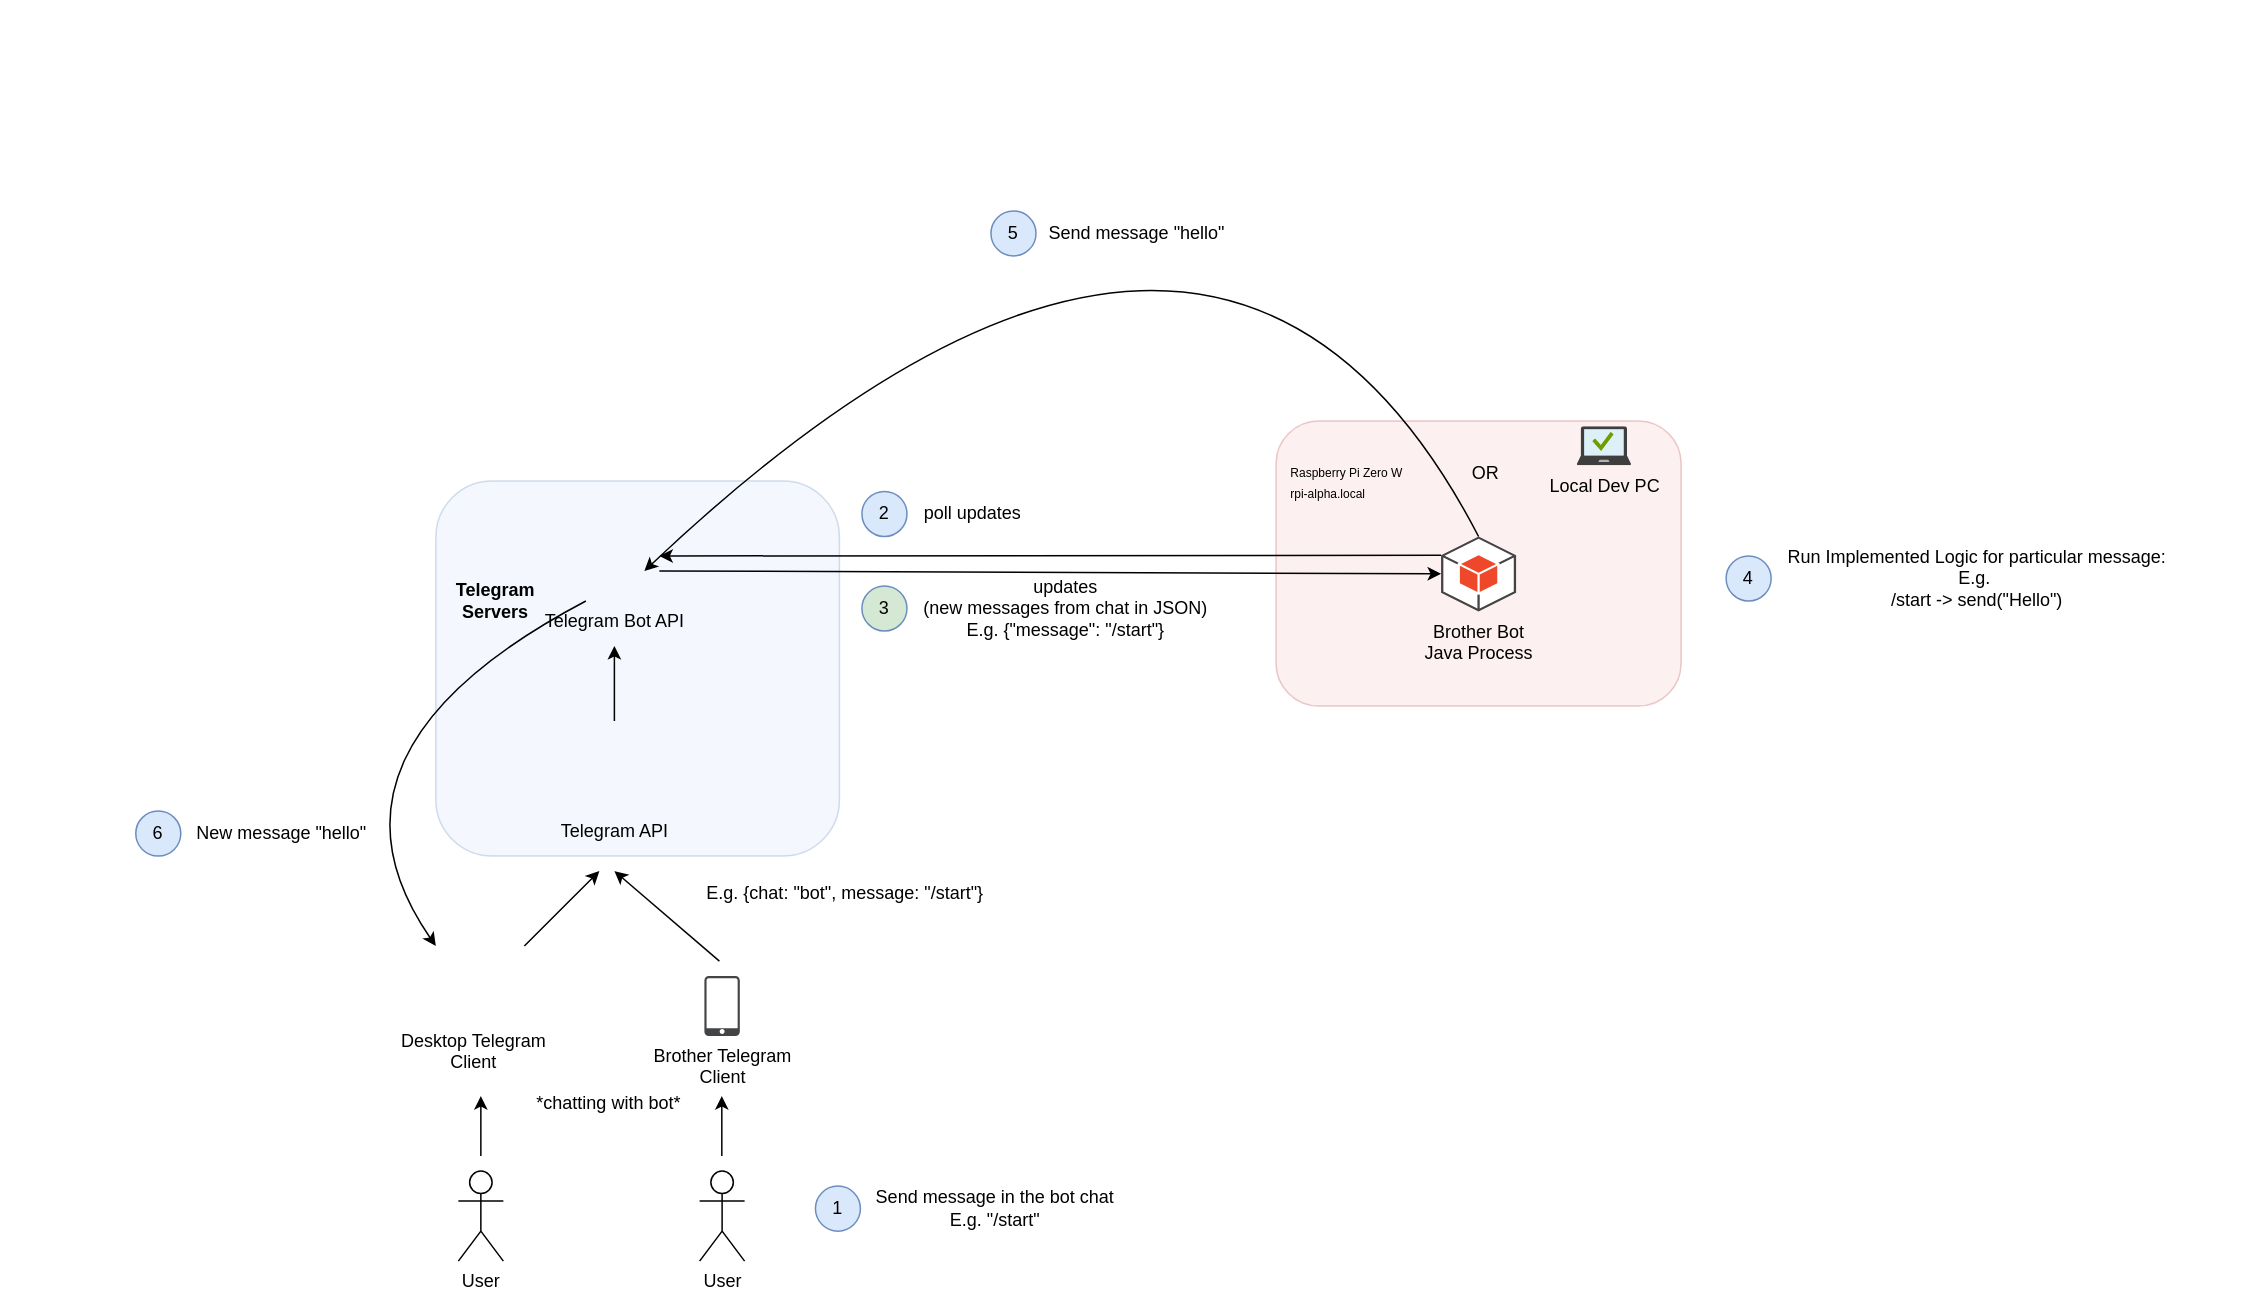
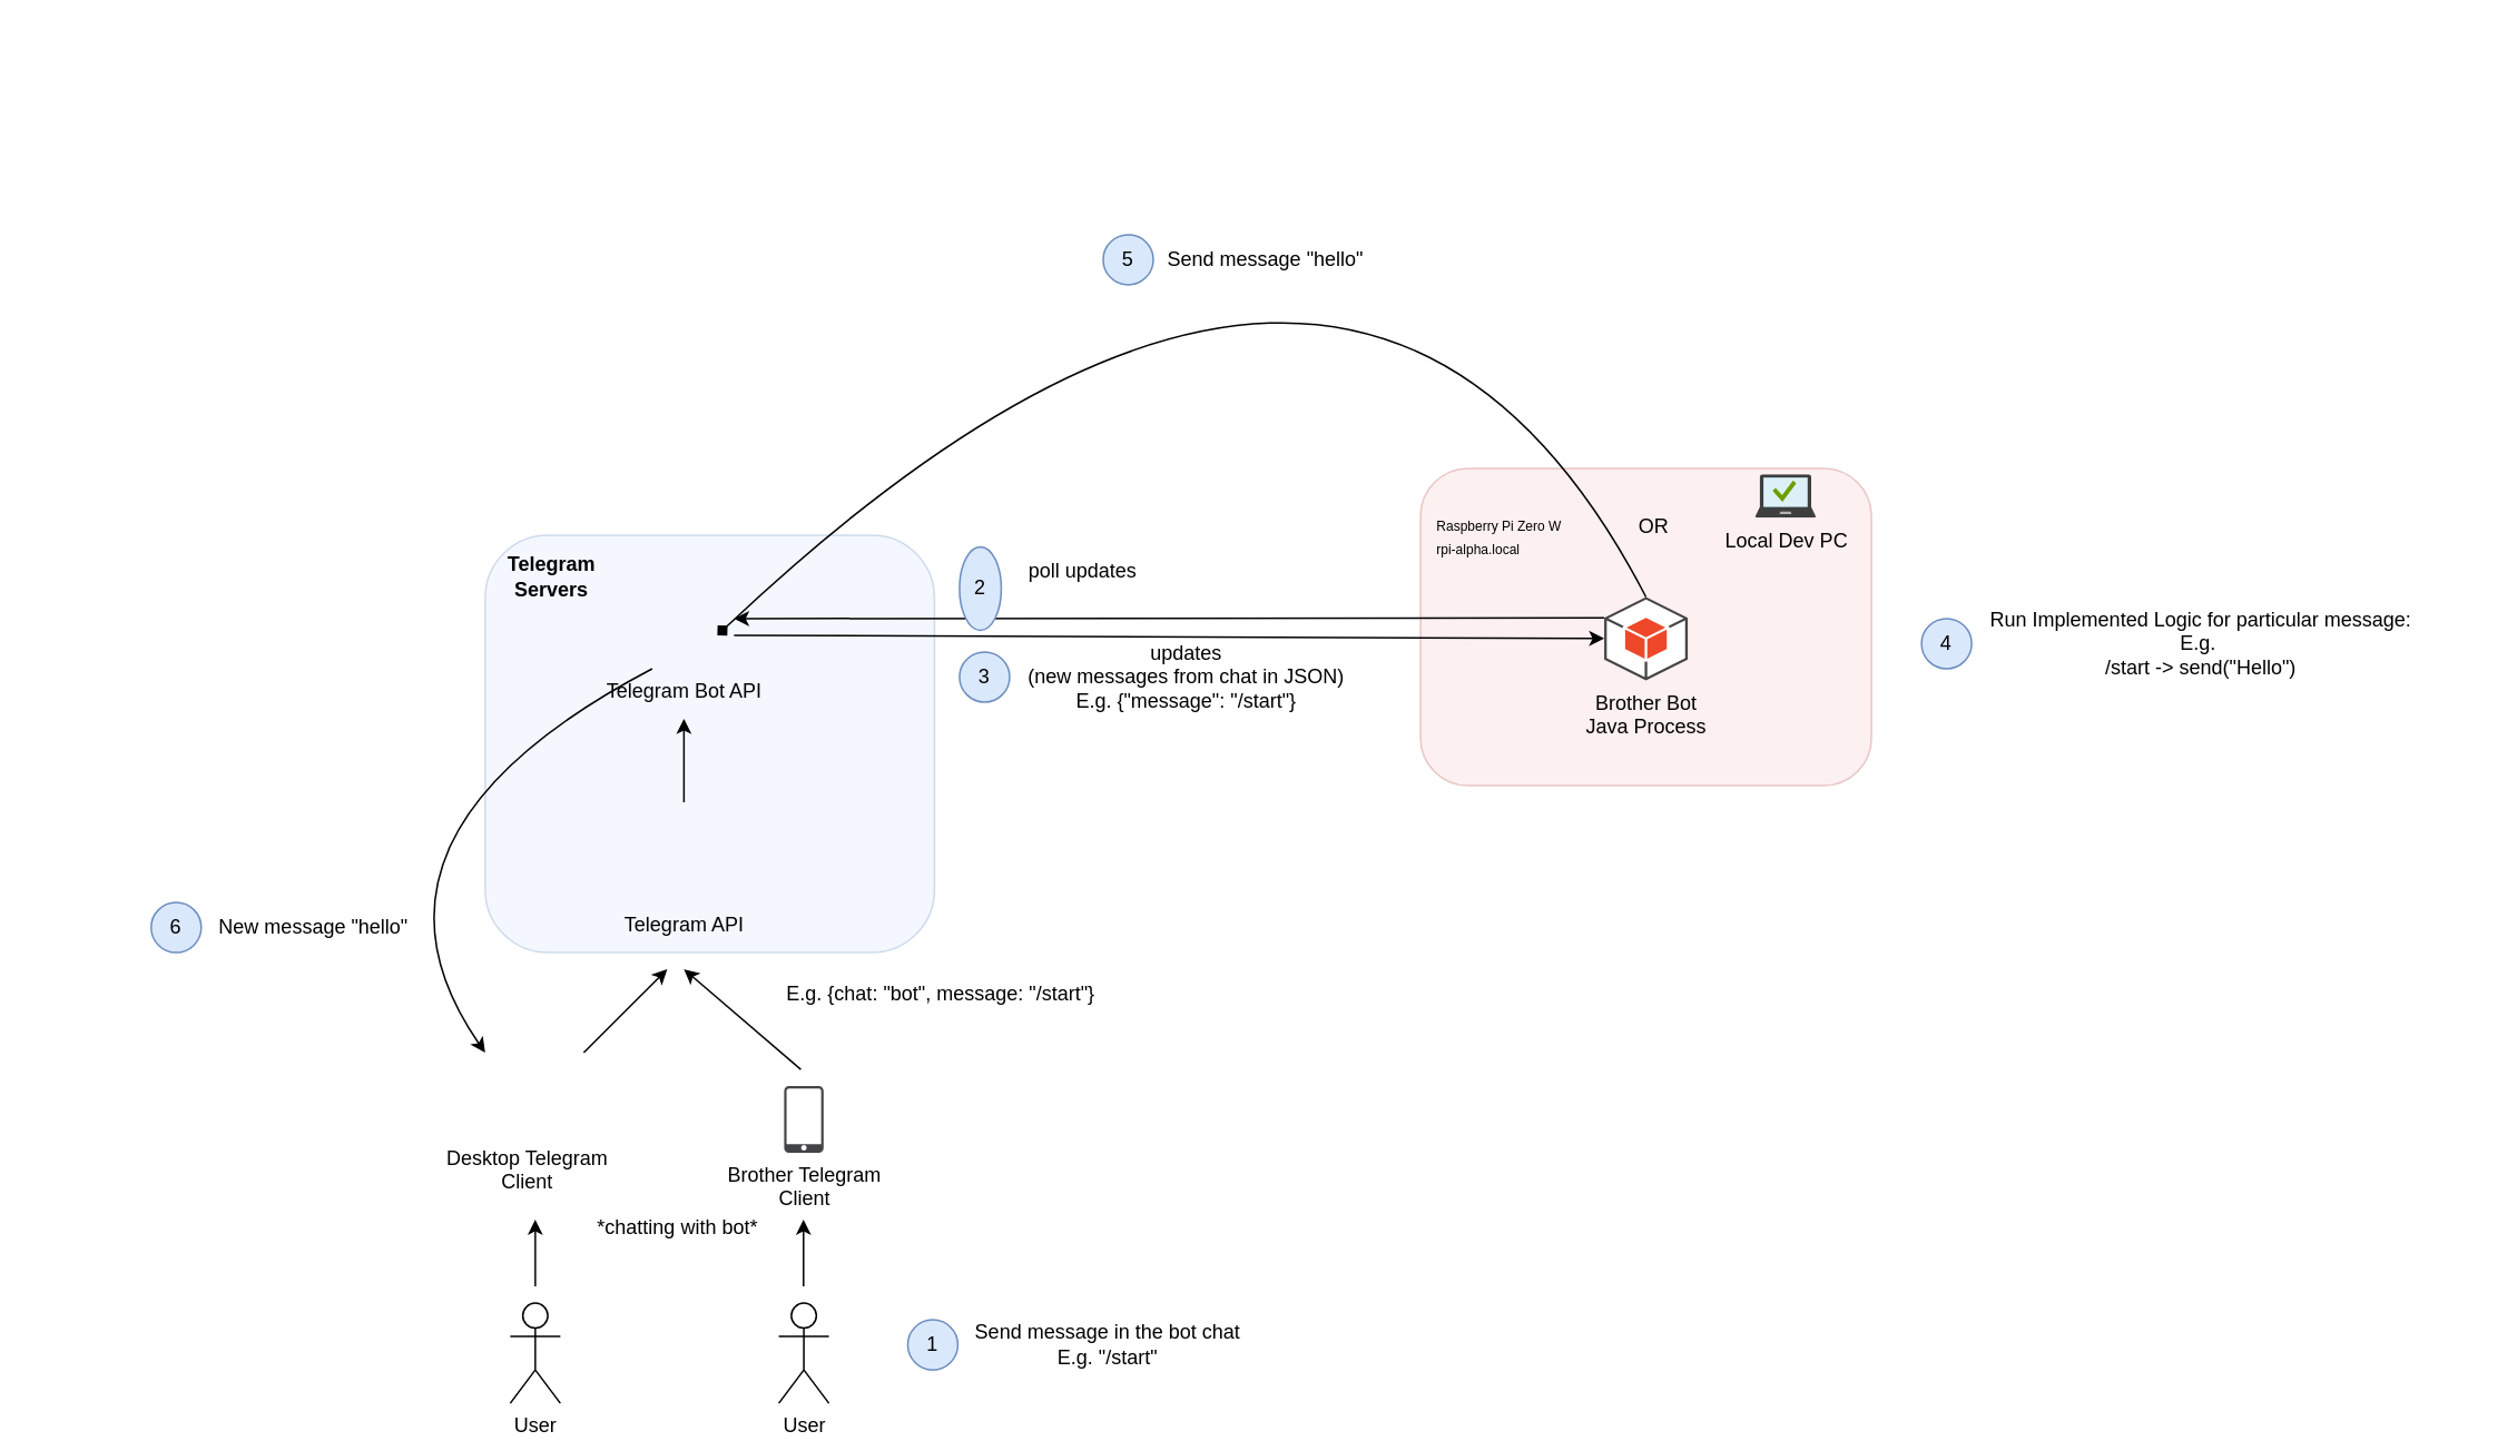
  <mxCell id="0" />
  <mxCell id="1" parent="0" />
  <mxCell id="2" value="" style="rounded=1;whiteSpace=wrap;html=1;fillColor=#f8cecc;strokeColor=#b85450;opacity=30;" parent="1" vertex="1"><mxGeometry x="850" y="280" width="270" height="190" as="geometry" /></mxCell>
  <mxCell id="3" value="" style="rounded=1;whiteSpace=wrap;html=1;fillColor=#dae8fc;strokeColor=#6c8ebf;opacity=30;" parent="1" vertex="1"><mxGeometry x="290" y="320" width="269" height="250" as="geometry" /></mxCell>
  <mxCell id="4" value="Telegram Bot API" style="shape=image;html=1;verticalAlign=top;verticalLabelPosition=bottom;labelBackgroundColor=none;imageAspect=0;aspect=fixed;image=https://cdn3.iconfinder.com/data/icons/social-media-chamfered-corner/154/telegram-128.png" parent="1" vertex="1"><mxGeometry x="389" y="360" width="40" height="40" as="geometry" /></mxCell>
  <mxCell id="5" value="User" style="shape=umlActor;verticalLabelPosition=bottom;verticalAlign=top;html=1;outlineConnect=0;" parent="1" vertex="1"><mxGeometry x="305" y="780" width="30" height="60" as="geometry" /></mxCell>
  <mxCell id="6" value="Desktop Telegram&lt;br&gt;Client" style="shape=image;html=1;verticalAlign=top;verticalLabelPosition=bottom;labelBackgroundColor=#ffffff;imageAspect=0;aspect=fixed;image=https://cdn4.iconfinder.com/data/icons/48-bubbles/48/29.Mac-128.png" parent="1" vertex="1"><mxGeometry x="290" y="630" width="50" height="50" as="geometry" /></mxCell>
  <mxCell id="7" value="Brother Telegram&lt;br&gt;Client" style="sketch=0;pointerEvents=1;shadow=0;dashed=0;html=1;strokeColor=none;fillColor=#434445;aspect=fixed;labelPosition=center;verticalLabelPosition=bottom;verticalAlign=top;align=center;outlineConnect=0;shape=mxgraph.vvd.phone;" parent="1" vertex="1"><mxGeometry x="469" y="650" width="23.6" height="40" as="geometry" /></mxCell>
  <mxCell id="8" value="Telegram API" style="shape=image;html=1;verticalAlign=top;verticalLabelPosition=bottom;labelBackgroundColor=none;imageAspect=0;aspect=fixed;image=https://cdn3.iconfinder.com/data/icons/social-media-chamfered-corner/154/telegram-128.png" parent="1" vertex="1"><mxGeometry x="389" y="500" width="40" height="40" as="geometry" /></mxCell>
  <mxCell id="9" value="" style="endArrow=classic;html=1;rounded=0;" parent="1" edge="1"><mxGeometry width="50" height="50" relative="1" as="geometry"><mxPoint x="349" y="630" as="sourcePoint" /><mxPoint x="399" y="580" as="targetPoint" /></mxGeometry></mxCell>
  <mxCell id="10" value="" style="endArrow=classic;html=1;rounded=0;" parent="1" edge="1"><mxGeometry width="50" height="50" relative="1" as="geometry"><mxPoint x="479" y="640" as="sourcePoint" /><mxPoint x="409" y="580" as="targetPoint" /></mxGeometry></mxCell>
  <mxCell id="11" value="" style="endArrow=classic;html=1;rounded=0;" parent="1" edge="1"><mxGeometry width="50" height="50" relative="1" as="geometry"><mxPoint x="409" y="480" as="sourcePoint" /><mxPoint x="409" y="430" as="targetPoint" /></mxGeometry></mxCell>
  <mxCell id="12" value="" style="endArrow=classic;html=1;rounded=0;" parent="1" target="22" edge="1"><mxGeometry width="50" height="50" relative="1" as="geometry"><mxPoint x="439" y="380" as="sourcePoint" /><mxPoint x="849" y="380" as="targetPoint" /></mxGeometry></mxCell>
  <mxCell id="13" value="" style="endArrow=classic;html=1;rounded=0;exitX=0;exitY=0.25;exitDx=0;exitDy=0;exitPerimeter=0;" parent="1" source="22" edge="1"><mxGeometry width="50" height="50" relative="1" as="geometry"><mxPoint x="849" y="370" as="sourcePoint" /><mxPoint x="439" y="370" as="targetPoint" /></mxGeometry></mxCell>
  <mxCell id="14" value="poll updates" style="text;html=1;strokeColor=none;fillColor=none;align=center;verticalAlign=middle;whiteSpace=wrap;rounded=0;" parent="1" vertex="1"><mxGeometry x="610" y="327" width="76" height="30" as="geometry" /></mxCell>
  <mxCell id="15" value="updates &lt;br&gt;(new messages from chat in JSON)&lt;br&gt;E.g. {&quot;message&quot;: &quot;/start&quot;}" style="text;html=1;strokeColor=none;fillColor=none;align=center;verticalAlign=middle;whiteSpace=wrap;rounded=0;" parent="1" vertex="1"><mxGeometry x="610" y="390" width="200" height="30" as="geometry" /></mxCell>
- <mxCell id="16" value="Telegram Servers" style="text;html=1;strokeColor=none;fillColor=none;align=center;verticalAlign=middle;whiteSpace=wrap;rounded=0;fontStyle=1" parent="1" vertex="1"><mxGeometry x="300" y="385" width="60" height="30" as="geometry" /></mxCell>
+ <mxCell id="16" value="Telegram Servers" style="text;html=1;strokeColor=none;fillColor=none;align=center;verticalAlign=middle;whiteSpace=wrap;rounded=0;fontStyle=1" parent="1" vertex="1"><mxGeometry x="300" y="330" width="60" height="30" as="geometry" /></mxCell>
  <mxCell id="17" value="User" style="shape=umlActor;verticalLabelPosition=bottom;verticalAlign=top;html=1;outlineConnect=0;" parent="1" vertex="1"><mxGeometry x="465.8" y="780" width="30" height="60" as="geometry" /></mxCell>
  <mxCell id="18" value="" style="endArrow=classic;html=1;rounded=0;" parent="1" edge="1"><mxGeometry width="50" height="50" relative="1" as="geometry"><mxPoint x="320" y="770" as="sourcePoint" /><mxPoint x="320" y="730" as="targetPoint" /></mxGeometry></mxCell>
  <mxCell id="19" value="" style="endArrow=classic;html=1;rounded=0;" parent="1" edge="1"><mxGeometry width="50" height="50" relative="1" as="geometry"><mxPoint x="480.6" y="770" as="sourcePoint" /><mxPoint x="480.6" y="730" as="targetPoint" /></mxGeometry></mxCell>
  <mxCell id="20" value="*chatting with bot*" style="text;html=1;strokeColor=none;fillColor=none;align=center;verticalAlign=middle;whiteSpace=wrap;rounded=0;" parent="1" vertex="1"><mxGeometry x="340" y="720" width="131" height="30" as="geometry" /></mxCell>
  <mxCell id="21" value="&lt;div style=&quot;font-size: 8px;&quot;&gt;&lt;span style=&quot;background-color: initial;&quot;&gt;&lt;font style=&quot;font-size: 8px;&quot;&gt;Raspberry Pi Zero W&lt;/font&gt;&lt;/span&gt;&lt;/div&gt;&lt;font style=&quot;font-size: 8px;&quot;&gt;rpi-alpha.local&lt;/font&gt;" style="shape=image;html=1;verticalAlign=top;verticalLabelPosition=bottom;labelBackgroundColor=none;imageAspect=0;aspect=fixed;image=https://cdn1.iconfinder.com/data/icons/fruit-136/64/Fruit_iconfree_Filled_Outline_raspberry-healthy-organic-food-fruit_icon-128.png;align=left;" parent="1" vertex="1"><mxGeometry x="858.19" y="280" width="23.62" height="23.62" as="geometry" /></mxCell>
  <mxCell id="22" value="Brother Bot&lt;br&gt;Java Process" style="outlineConnect=0;dashed=0;verticalLabelPosition=bottom;verticalAlign=top;align=center;html=1;shape=mxgraph.aws3.android;fillColor=#EE472A;gradientColor=none;" parent="1" vertex="1"><mxGeometry x="960" y="357" width="50" height="50" as="geometry" /></mxCell>
  <mxCell id="23" value="Local Dev PC" style="image;sketch=0;aspect=fixed;html=1;points=[];align=center;fontSize=12;image=img/lib/mscae/Managed_Desktop.svg;labelBackgroundColor=none;" parent="1" vertex="1"><mxGeometry x="1051" y="284" width="36.11" height="26" as="geometry" /></mxCell>
  <mxCell id="24" value="OR" style="text;html=1;strokeColor=none;fillColor=none;align=center;verticalAlign=middle;whiteSpace=wrap;rounded=0;" parent="1" vertex="1"><mxGeometry x="960" y="300" width="60" height="30" as="geometry" /></mxCell>
  <mxCell id="25" value="1" style="ellipse;whiteSpace=wrap;html=1;aspect=fixed;fillColor=#dae8fc;strokeColor=#6c8ebf;" vertex="1" parent="1"><mxGeometry x="543" y="790" width="30" height="30" as="geometry" /></mxCell>
- <mxCell id="26" value="2" style="ellipse;whiteSpace=wrap;html=1;aspect=fixed;fillColor=#dae8fc;strokeColor=#6c8ebf;" vertex="1" parent="1"><mxGeometry x="574" y="327" width="30" height="30" as="geometry" /></mxCell>
- <mxCell id="27" value="3" style="ellipse;whiteSpace=wrap;html=1;aspect=fixed;fillColor=#d5e8d4;strokeColor=#6c8ebf;" vertex="1" parent="1"><mxGeometry x="574" y="390" width="30" height="30" as="geometry" /></mxCell>
+ <mxCell id="26" value="2" style="ellipse;whiteSpace=wrap;html=1;aspect=fixed;fillColor=#dae8fc;strokeColor=#6c8ebf;" vertex="1" parent="1"><mxGeometry x="574" y="327" width="25" height="50" as="geometry" /></mxCell>
+ <mxCell id="27" value="3" style="ellipse;whiteSpace=wrap;html=1;aspect=fixed;fillColor=#dae8fc;strokeColor=#6c8ebf;" vertex="1" parent="1"><mxGeometry x="574" y="390" width="30" height="30" as="geometry" /></mxCell>
  <mxCell id="28" value="Send message in the bot chat&lt;br&gt;E.g. &quot;/start&quot;" style="text;html=1;strokeColor=none;fillColor=none;align=center;verticalAlign=middle;whiteSpace=wrap;rounded=0;" vertex="1" parent="1"><mxGeometry x="573" y="790" width="180" height="30" as="geometry" /></mxCell>
  <mxCell id="29" value="Run Implemented Logic for particular message:&lt;br&gt;E.g.&amp;nbsp;&lt;br&gt;/start -&amp;gt; send(&quot;Hello&quot;)" style="text;html=1;strokeColor=none;fillColor=none;align=center;verticalAlign=middle;whiteSpace=wrap;rounded=0;" vertex="1" parent="1"><mxGeometry x="1150" y="370" width="335" height="30" as="geometry" /></mxCell>
  <mxCell id="30" value="4" style="ellipse;whiteSpace=wrap;html=1;aspect=fixed;fillColor=#dae8fc;strokeColor=#6c8ebf;" vertex="1" parent="1"><mxGeometry x="1150" y="370" width="30" height="30" as="geometry" /></mxCell>
  <mxCell id="31" value="E.g. {chat: &quot;bot&quot;, message: &quot;/start&quot;}" style="text;html=1;strokeColor=none;fillColor=none;align=center;verticalAlign=middle;whiteSpace=wrap;rounded=0;" vertex="1" parent="1"><mxGeometry x="466" y="580" width="194" height="30" as="geometry" /></mxCell>
- <mxCell id="32" value="" style="endArrow=classic;html=1;rounded=0;entryX=1;entryY=0.5;entryDx=0;entryDy=0;curved=1;exitX=0.5;exitY=0;exitDx=0;exitDy=0;exitPerimeter=0;" edge="1" parent="1" source="22" target="4"><mxGeometry width="50" height="50" relative="1" as="geometry"><mxPoint x="990" y="410" as="sourcePoint" /><mxPoint x="1040" y="360" as="targetPoint" /><Array as="points"><mxPoint x="810" y="20" /></Array></mxGeometry></mxCell>
+ <mxCell id="32" value="" style="endArrow=diamond;html=1;rounded=0;entryX=1;entryY=0.5;entryDx=0;entryDy=0;curved=1;exitX=0.5;exitY=0;exitDx=0;exitDy=0;exitPerimeter=0;" edge="1" parent="1" source="22" target="4"><mxGeometry width="50" height="50" relative="1" as="geometry"><mxPoint x="990" y="410" as="sourcePoint" /><mxPoint x="1040" y="360" as="targetPoint" /><Array as="points"><mxPoint x="810" y="20" /></Array></mxGeometry></mxCell>
  <mxCell id="33" value="Send message &quot;hello&quot;" style="text;html=1;strokeColor=none;fillColor=none;align=center;verticalAlign=middle;whiteSpace=wrap;rounded=0;" vertex="1" parent="1"><mxGeometry x="590" y="140" width="335" height="30" as="geometry" /></mxCell>
  <mxCell id="34" value="5" style="ellipse;whiteSpace=wrap;html=1;aspect=fixed;fillColor=#dae8fc;strokeColor=#6c8ebf;" vertex="1" parent="1"><mxGeometry x="660" y="140" width="30" height="30" as="geometry" /></mxCell>
  <mxCell id="35" value="" style="endArrow=classic;html=1;rounded=0;entryX=0;entryY=0;entryDx=0;entryDy=0;curved=1;" edge="1" parent="1" target="6"><mxGeometry width="50" height="50" relative="1" as="geometry"><mxPoint x="390" y="400" as="sourcePoint" /><mxPoint x="440" y="350" as="targetPoint" /><Array as="points"><mxPoint x="200" y="500" /></Array></mxGeometry></mxCell>
  <mxCell id="36" value="New message &quot;hello&quot;" style="text;html=1;strokeColor=none;fillColor=none;align=center;verticalAlign=middle;whiteSpace=wrap;rounded=0;" vertex="1" parent="1"><mxGeometry x="20" y="540" width="335" height="30" as="geometry" /></mxCell>
  <mxCell id="37" value="6" style="ellipse;whiteSpace=wrap;html=1;aspect=fixed;fillColor=#dae8fc;strokeColor=#6c8ebf;" vertex="1" parent="1"><mxGeometry x="90" y="540" width="30" height="30" as="geometry" /></mxCell>
